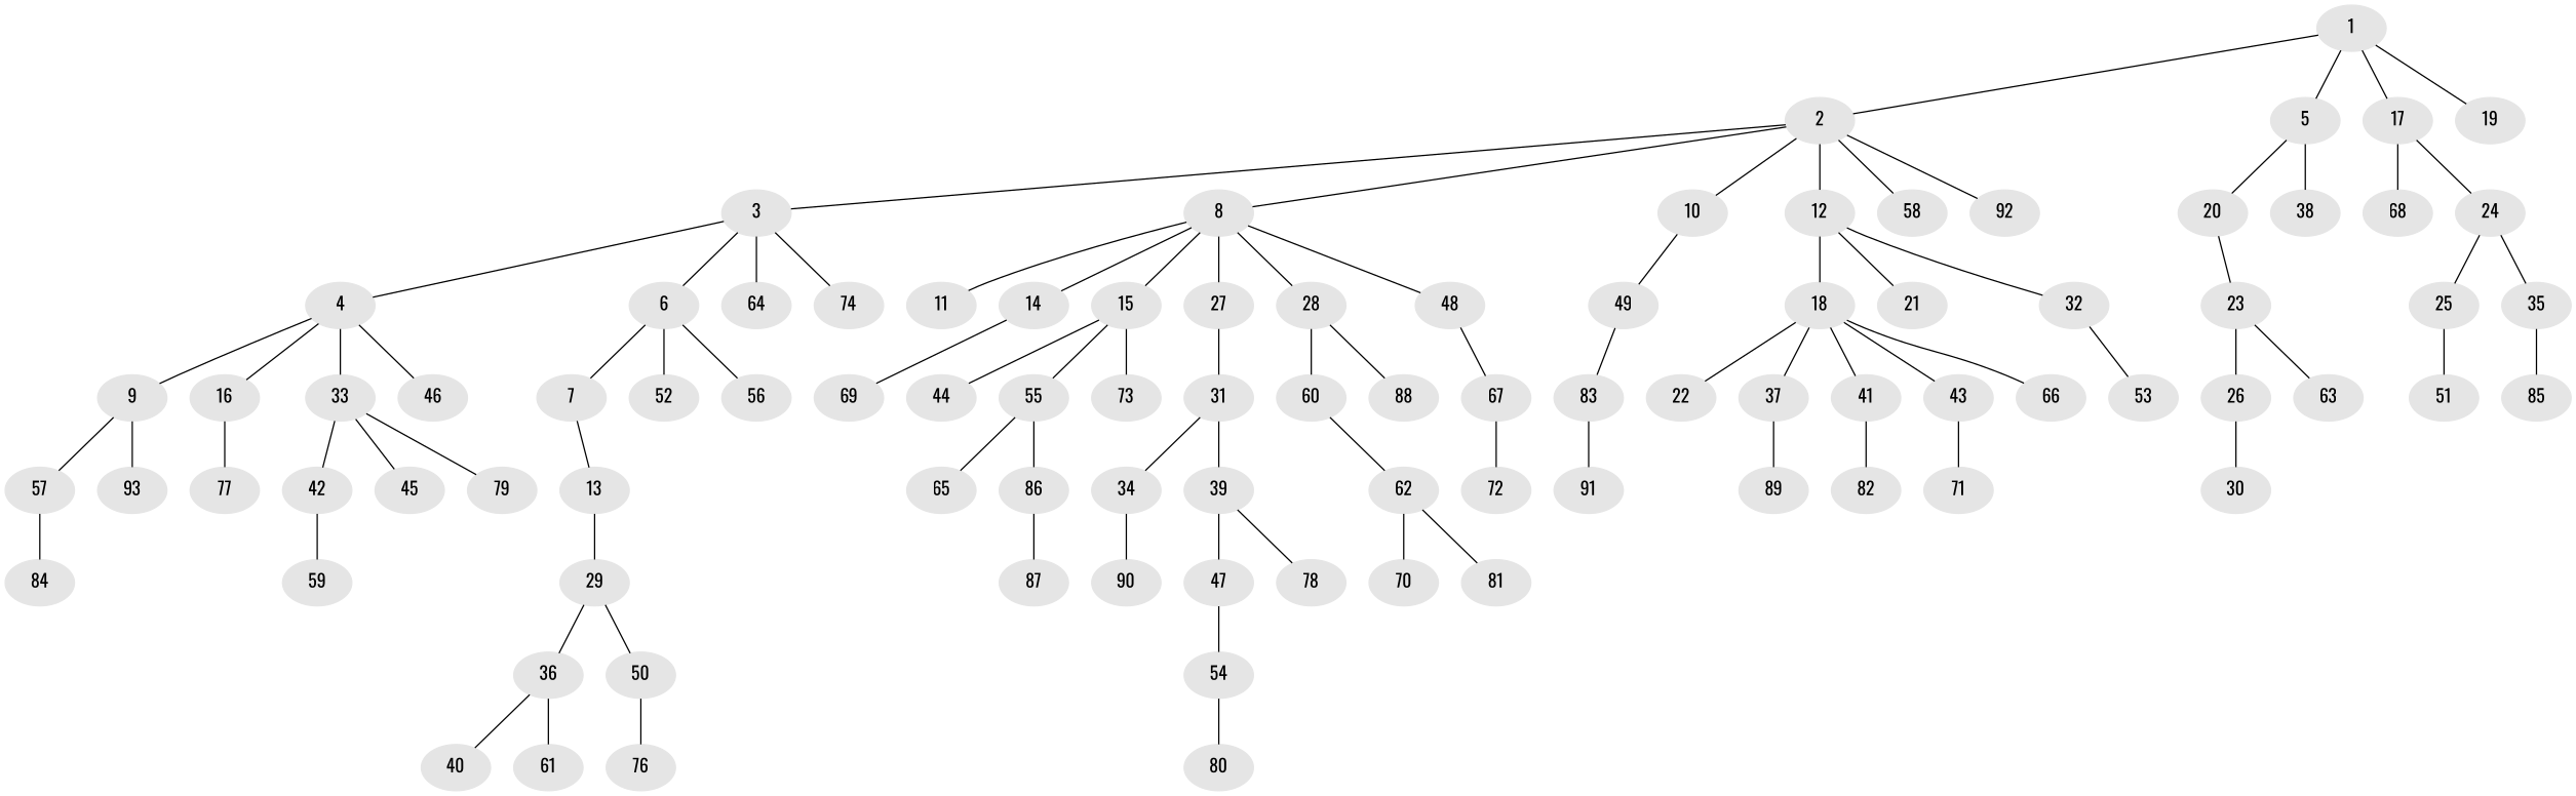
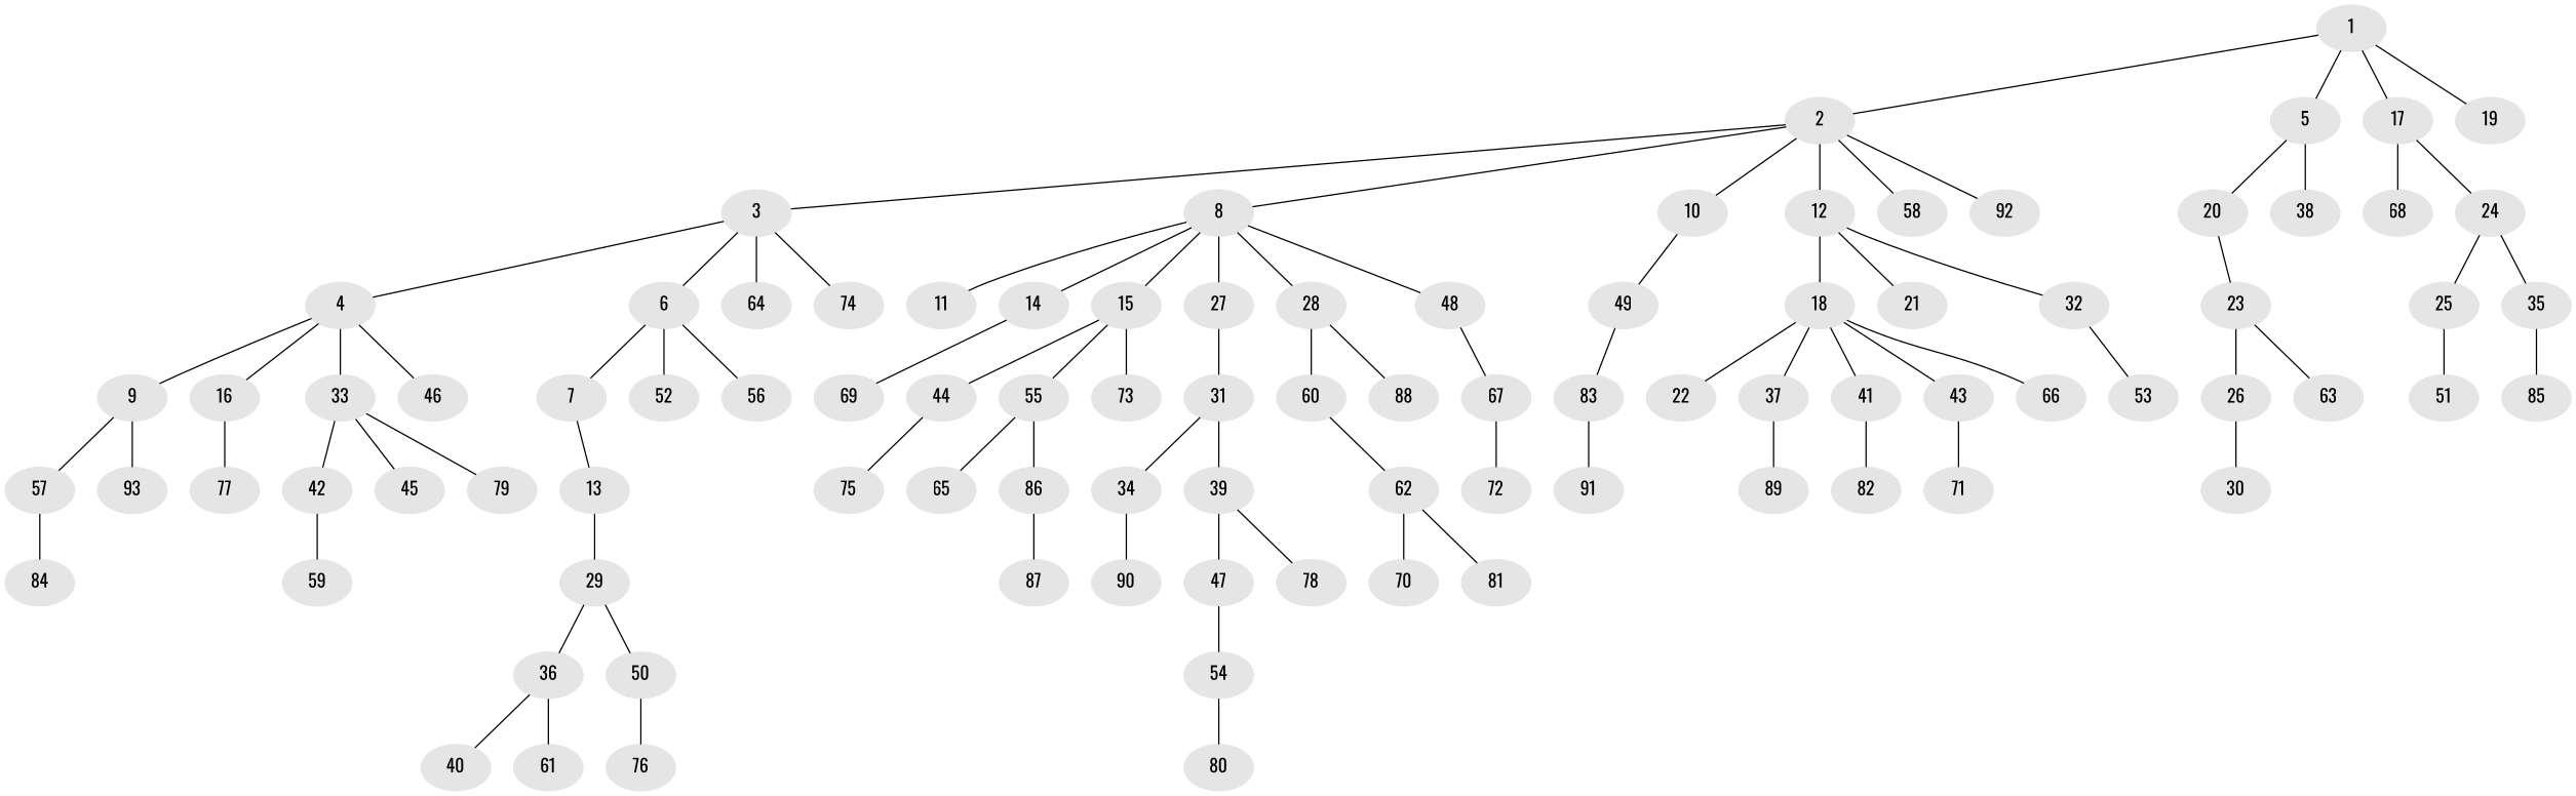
  graph {
    fontname=Oswald
    node [color=gray90 fontname=Oswald style=filled]
    edge [fontname=Oswald]
    1
    2
    5
    17
    19
    3
    8
    10
    12
    58
    92
    20
    38
    68
    24
    4
    6
    64
    74
    11
    14
    15
    27
    28
    48
    49
    18
    21
    32
    9
    16
    33
    46
    7
    52
    56
    57
    93
    77
    42
    45
    79
    23
    13
    29
    69
    44
    55
    73
    31
    60
    88
    67
    84
    83
    22
    37
    41
    43
    66
    53
    36
    50
+   75
    65
    86
    89
    82
    71
    25
    35
    26
    63
    30
    51
    85
    34
    39
    62
    40
    61
    76
    90
    47
    78
    59
    54
    80
    72
    91
    87
    70
    81
    1 -- 2
    1 -- 5
    1 -- 17
    1 -- 19
    2 -- 3
    2 -- 8
    2 -- 10
    2 -- 12
    2 -- 58
    2 -- 92
    5 -- 20
    5 -- 38
    17 -- 68
    17 -- 24
    3 -- 4
    3 -- 6
    3 -- 64
    3 -- 74
    8 -- 11
    8 -- 14
    8 -- 15
    8 -- 27
    8 -- 28
    8 -- 48
    10 -- 49
    12 -- 18
    12 -- 21
    12 -- 32
    20 -- 23
    24 -- 25
    24 -- 35
    4 -- 9
    4 -- 16
    4 -- 33
    4 -- 46
    6 -- 7
    6 -- 52
    6 -- 56
    14 -- 69
    15 -- 44
    15 -- 55
    15 -- 73
    27 -- 31
    28 -- 60
    28 -- 88
    48 -- 67
    49 -- 83
    18 -- 22
    18 -- 37
    18 -- 41
    18 -- 43
    18 -- 66
    32 -- 53
    9 -- 57
    9 -- 93
    16 -- 77
    33 -- 42
    33 -- 45
    33 -- 79
    7 -- 13
    57 -- 84
    42 -- 59
    23 -- 26
    23 -- 63
    13 -- 29
    29 -- 36
    29 -- 50
+   44 -- 75
    55 -- 65
    55 -- 86
    31 -- 34
    31 -- 39
    60 -- 62
    67 -- 72
    83 -- 91
    37 -- 89
    41 -- 82
    43 -- 71
    36 -- 40
    36 -- 61
    50 -- 76
    86 -- 87
    25 -- 51
    35 -- 85
    26 -- 30
    34 -- 90
    39 -- 47
    39 -- 78
    62 -- 70
    62 -- 81
    47 -- 54
    54 -- 80
  }
